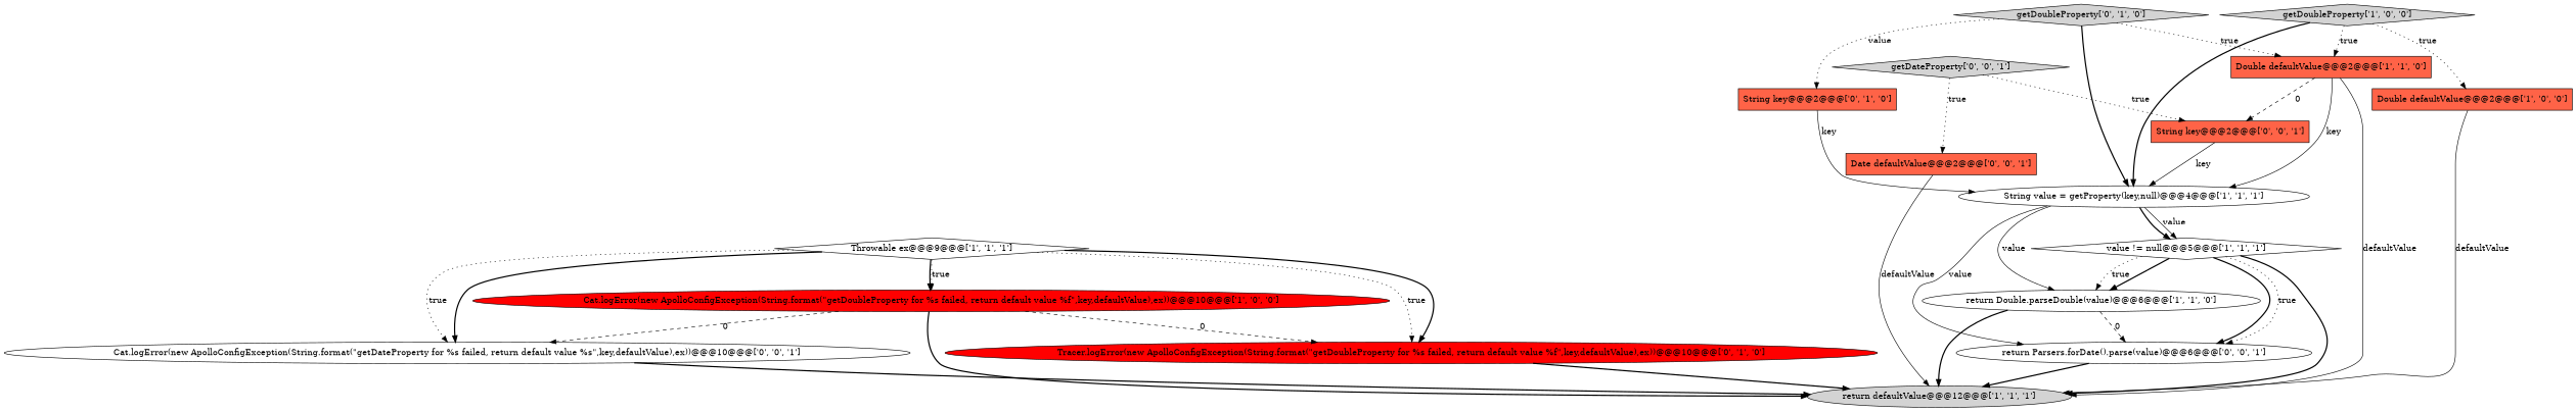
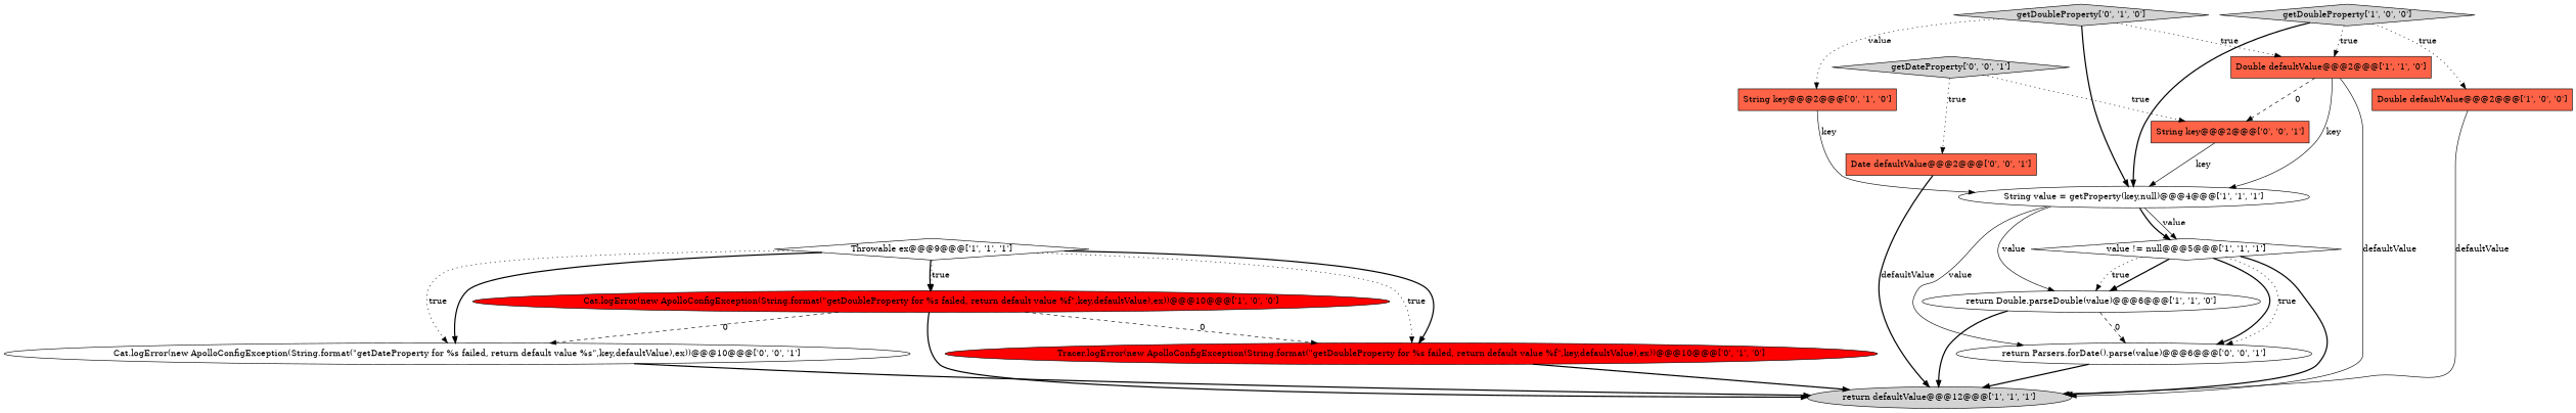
  digraph {
    node [fillcolor=white shape=ellipse style=filled]
    edge [style=bold]
    n1 [label="Cat.logError(new ApolloConfigException(String.format(\"getDateProperty for %s failed, return default value %s\",key,defaultValue),ex))@@@10@@@['0', '0', '1']"]
    n2 [fillcolor=lightgray label="return defaultValue@@@12@@@['1', '1', '1']"]
    n3 [label="return Double.parseDouble(value)@@@6@@@['1', '1', '0']"]
    n4 [label="return Parsers.forDate().parse(value)@@@6@@@['0', '0', '1']"]
    n5 [fillcolor=tomato label="Double defaultValue@@@2@@@['1', '1', '0']" shape=box]
    n6 [fillcolor=tomato label="String key@@@2@@@['0', '0', '1']" shape=box]
    n7 [label="String value = getProperty(key,null)@@@4@@@['1', '1', '1']"]
    n8 [label="value != null@@@5@@@['1', '1', '1']" shape=diamond]
    n9 [fillcolor=tomato label="String key@@@2@@@['0', '1', '0']" shape=box]
    n10 [fillcolor=lightgray label="getDoubleProperty['1', '0', '0']" shape=diamond]
    n11 [fillcolor=tomato label="Double defaultValue@@@2@@@['1', '0', '0']" shape=box]
    n12 [label="Throwable ex@@@9@@@['1', '1', '1']" shape=diamond]
    n13 [fillcolor=red label="Tracer.logError(new ApolloConfigException(String.format(\"getDoubleProperty for %s failed, return default value %f\",key,defaultValue),ex))@@@10@@@['0', '1', '0']"]
    n14 [fillcolor=red label="Cat.logError(new ApolloConfigException(String.format(\"getDoubleProperty for %s failed, return default value %f\",key,defaultValue),ex))@@@10@@@['1', '0', '0']"]
    n15 [fillcolor=lightgray label="getDoubleProperty['0', '1', '0']" shape=diamond]
    n16 [fillcolor=lightgray label="getDateProperty['0', '0', '1']" shape=diamond]
    n17 [fillcolor=tomato label="Date defaultValue@@@2@@@['0', '0', '1']" shape=box]
    n1 -> n2
    n3 -> n2
    n3 -> n4 [label=0 style=dashed]
    n4 -> n2
    n5 -> n2 [label=defaultValue style=solid]
    n5 -> n6 [label=0 style=dashed]
    n5 -> n7 [label=key style=solid]
    n6 -> n7 [label=key style=solid]
    n7 -> n3 [label=value style=solid]
    n7 -> n4 [label=value style=solid]
    n7 -> n8 [label=value style=solid]
    n7 -> n8
    n8 -> n2
    n8 -> n3
    n8 -> n3 [label=true style=dotted]
    n8 -> n4
    n8 -> n4 [label=true style=dotted]
    n9 -> n7 [label=key style=solid]
    n10 -> n5 [label=true style=dotted]
    n10 -> n7
    n10 -> n11 [label=true style=dotted]
    n11 -> n2 [label=defaultValue style=solid]
    n12 -> n1 [label=true style=dotted]
    n12 -> n1
    n12 -> n13 [label=true style=dotted]
    n12 -> n13
    n12 -> n14
    n12 -> n14 [label=true style=dotted]
    n13 -> n2
    n14 -> n1 [label=0 style=dashed]
    n14 -> n2
    n14 -> n13 [label=0 style=dashed]
    n15 -> n5 [label=true style=dotted]
    n15 -> n7
    n15 -> n9 [label=value style=dotted]
    n16 -> n6 [label=true style=dotted]
    n16 -> n17 [label=true style=dotted]
-   n17 -> n2 [label=defaultValue style=solid]
+   n17 -> n2 [label=defaultValue]
  }
